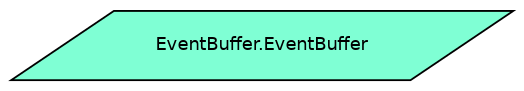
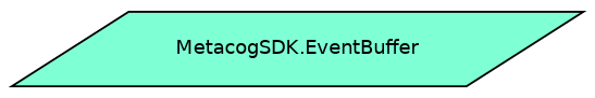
  digraph {
    rankdir=LR
-   n1 [color=black fillcolor=aquamarine fontname=Helvetica fontsize=10 height=0.2 label="EventBuffer.EventBuffer" shape=parallelogram style=filled width=0.4]
+   n1 [color=black fillcolor=aquamarine fontname=Helvetica fontsize=10 height=0.2 label="MetacogSDK.EventBuffer" shape=parallelogram style=filled width=0.4]
  }
